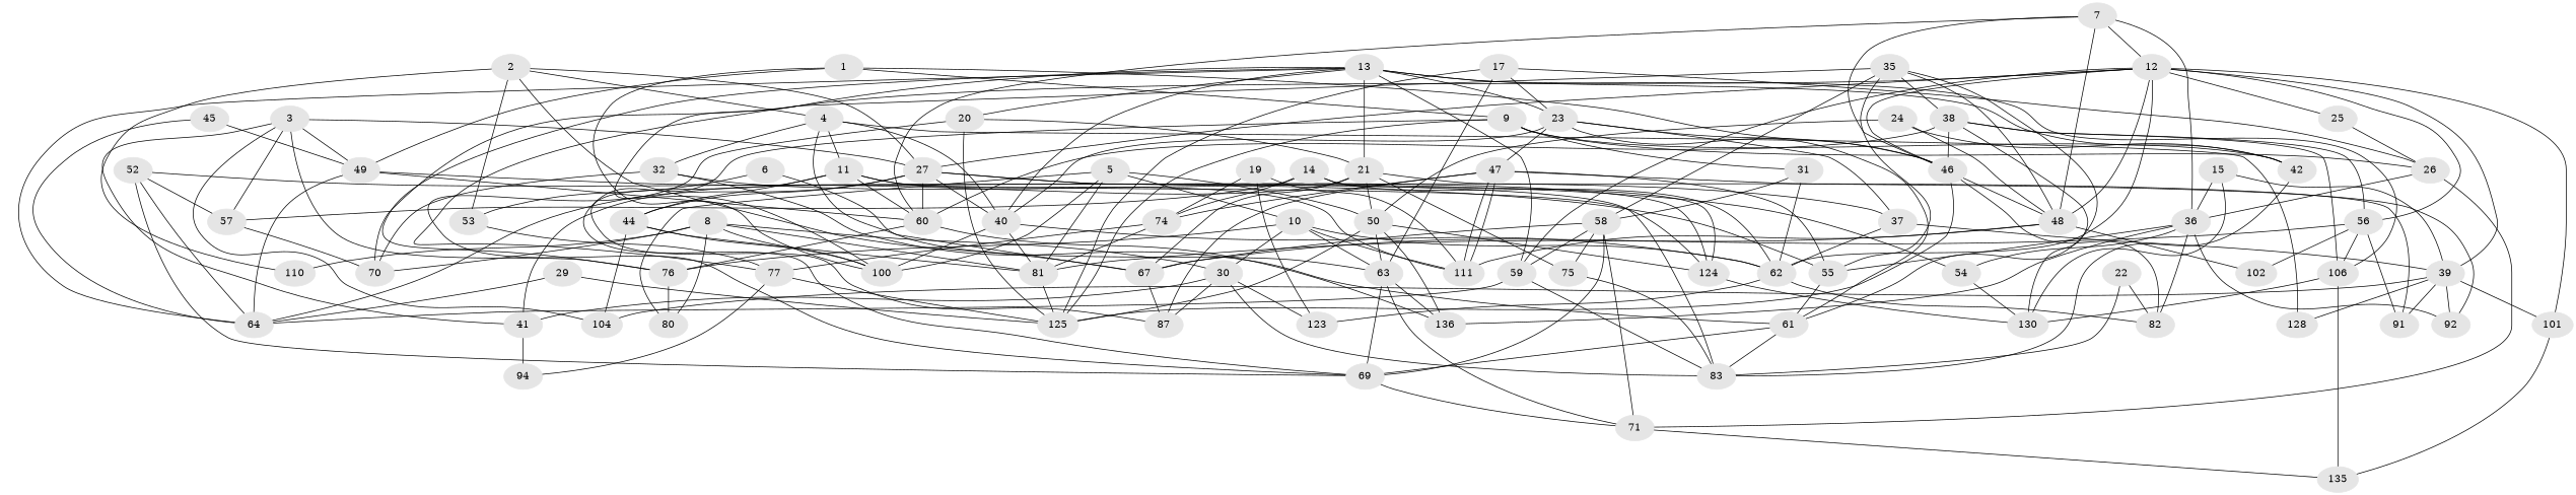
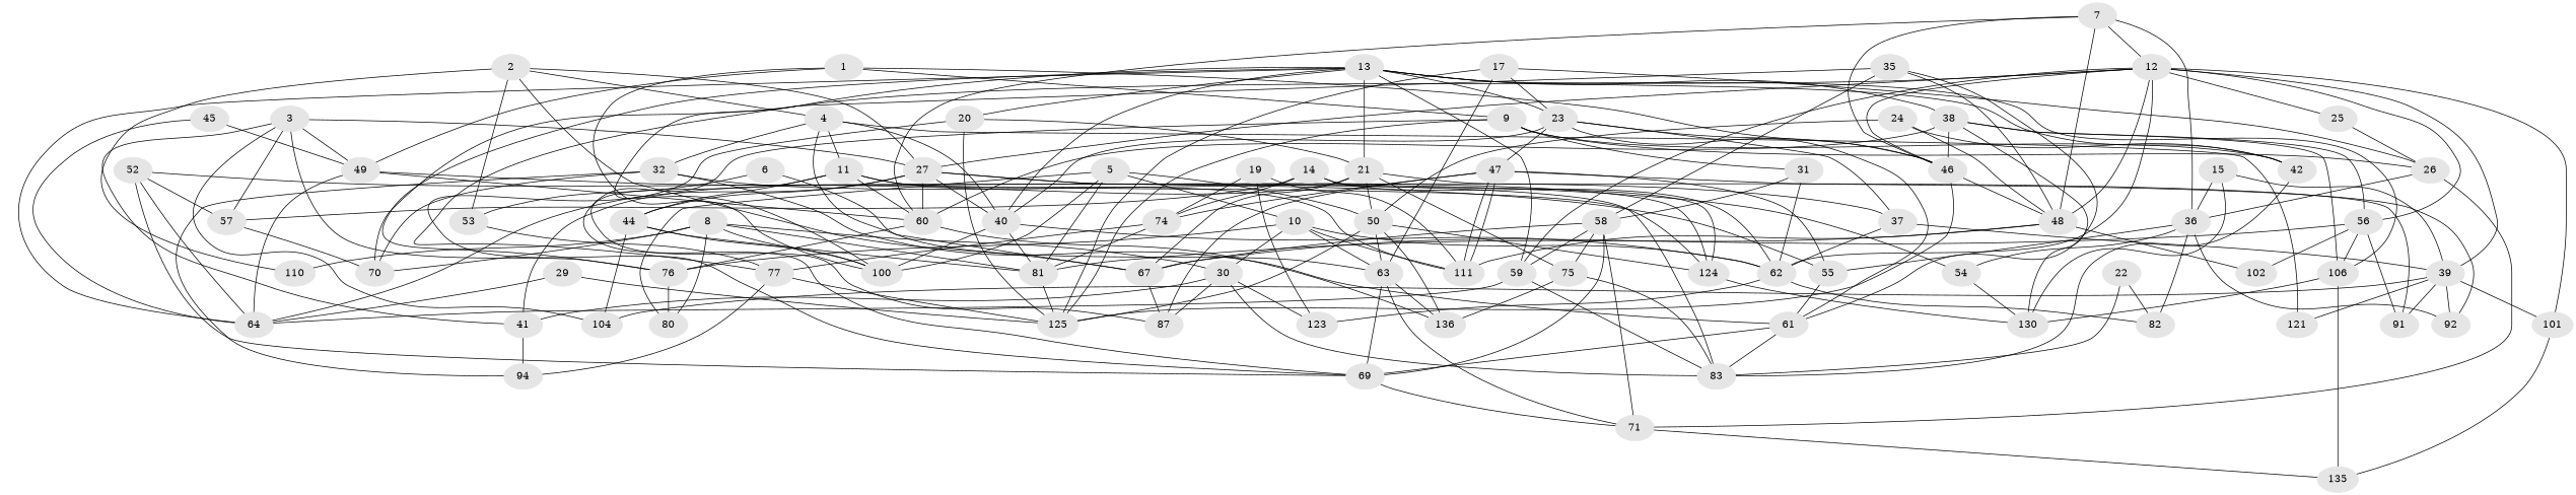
  graph {
    node [color=gray90 style=filled]
    1 [super="+18"]
    9 [super="+34"]
    46 [super="+98"]
    49 [super="+127"]
    100
    26 [super="+97"]
    31
    42 [super="+96"]
    69 [super="+114"]
    125 [super="+131"]
    48 [super="+120"]
    82
    60 [super="+122"]
    64 [super="+88"]
    54 [super="+107"]
    2
    4
    27 [super="+68"]
    53
    67 [super="+119"]
    110
    11 [super="+65"]
    32
    40 [super="+118"]
-   121 [label=128]
+   121
    44 [super="+132"]
    124
    83 [super="+128"]
    77 [super="+109"]
    87
    3 [super="+33"]
    41 [super="+78"]
    57
    76 [super="+89"]
    104
    94
    70 [super="+85"]
    80 [super="+129"]
    111 [super="+137"]
    37 [super="+105"]
    61 [super="+72"]
    81 [super="+108"]
    62 [super="+86"]
    5 [super="+51"]
    10 [super="+16"]
    50 [super="+84"]
    63 [super="+133"]
    30
    136
    6
    71
    7 [super="+112"]
    12 [super="+28"]
    36 [super="+126"]
    25
    39 [super="+117"]
    56 [super="+79"]
    59 [super="+73"]
    101
    55
    92
    102
    8 [super="+95"]
    123
    58 [super="+113"]
    130
    91
    106
    135
    13 [super="+115"]
    20 [super="+43"]
    21 [super="+99"]
    23 [super="+134"]
    38 [super="+66"]
    75
    47 [super="+90"]
    14 [super="+103"]
    74 [super="+116"]
    15
    17
    19
    22
    24
    29
    35 [super="+93"]
    45
    52
    1 -- 9 [weight=2]
    1 -- 46
    1 -- 49
    1 -- 100
    9 -- 26
    9 -- 31
    9 -- 42 [weight=2]
    9 -- 69
    9 -- 125
    46 -- 125
    46 -- 48
-   46 -- 82
    49 -- 60
    49 -- 64
    49 -- 54
    26 -- 71
    26 -- 36
    31 -- 62
    31 -- 58
    42 -- 83
    69 -- 71
    48 -- 67
    48 -- 111
    48 -- 102
    60 -- 76
    60 -- 136
    54 -- 130
    2 -- 4
    2 -- 27
    2 -- 53
    2 -- 67
    2 -- 110
    4 -- 67
    4 -- 11
    4 -- 32
    4 -- 40
    4 -- 121
    27 -- 60
    27 -- 64
    27 -- 40
    27 -- 44
    27 -- 124
    27 -- 83
    53 -- 77
    67 -- 87
    11 -- 60
    11 -- 44
    11 -- 124
    11 -- 87
    11 -- 111
+   32 -- 94
    32 -- 70
    32 -- 37
    32 -- 61
    40 -- 100
    40 -- 81
    40 -- 62
    44 -- 100
    44 -- 104
    44 -- 81
    124 -- 130
    77 -- 125
    77 -- 94
    3 -- 49
    3 -- 27
    3 -- 41
    3 -- 57
    3 -- 76
    3 -- 104
    41 -- 94
    57 -- 70
    76 -- 80
    37 -- 62
    37 -- 39
    61 -- 69
    61 -- 83
    81 -- 125
    62 -- 82
    62 -- 123
    5 -- 100
    5 -- 80
    5 -- 81
    5 -- 10
    5 -- 50
    10 -- 76
    10 -- 111
    10 -- 62
    10 -- 63
    10 -- 30
    50 -- 125
    50 -- 124
    50 -- 63
    50 -- 136
    63 -- 69
    63 -- 136
    63 -- 71
    30 -- 83
    30 -- 87
    30 -- 41
    30 -- 123
    6 -- 53
    6 -- 63
    71 -- 135
    7 -- 46
    7 -- 48
    7 -- 60
    7 -- 12
    7 -- 36
    12 -- 46
    12 -- 48
    12 -- 27
    12 -- 70
    12 -- 62
    12 -- 25
    12 -- 39
    12 -- 56
    12 -- 59
    12 -- 101
    36 -- 82
    36 -- 54
-   36 -- 136
+   75 -- 136
    36 -- 55
    36 -- 92
    25 -- 26
    39 -- 121
    39 -- 104
    39 -- 101
    39 -- 92
    39 -- 91
    56 -- 81
    56 -- 102
    56 -- 91
    56 -- 106
    59 -- 64
    59 -- 83
    101 -- 135
    55 -- 61
    8 -- 100
    8 -- 110
    8 -- 70
    8 -- 80
    8 -- 81
    8 -- 30
    58 -- 69
    58 -- 67
    58 -- 71
    58 -- 59
    58 -- 75
    106 -- 130
    106 -- 135
    13 -- 100
    13 -- 42
    13 -- 64
    13 -- 40
    13 -- 76
    13 -- 59
    13 -- 106
    13 -- 20
    13 -- 21 [weight=2]
    13 -- 23
-   35 -- 38
+   13 -- 38
    20 -- 69
    20 -- 125
    20 -- 21
    21 -- 67
    21 -- 41
    21 -- 50
    21 -- 91
    21 -- 75
    23 -- 46
    23 -- 40
    23 -- 37
    23 -- 61
    23 -- 47
    38 -- 46
    38 -- 60
    38 -- 56
    38 -- 130
    38 -- 106
    75 -- 83
    47 -- 87
    47 -- 111
    47 -- 111
    47 -- 55
    47 -- 92
    47 -- 74
    14 -- 124
    14 -- 57
    14 -- 62
    14 -- 74
    74 -- 77
    74 -- 81
    15 -- 36
    15 -- 39
    15 -- 130
    17 -- 26
    17 -- 125
    17 -- 63
    17 -- 23
    19 -- 111
    19 -- 123
    19 -- 74
    22 -- 82
    22 -- 83
    24 -- 42
    24 -- 48
    24 -- 50
    29 -- 125
    29 -- 64
    35 -- 48
    35 -- 77
    35 -- 61
-   35 -- 55
    35 -- 58
    45 -- 49
    45 -- 64
    52 -- 69
    52 -- 64
    52 -- 57
    52 -- 55
  }
